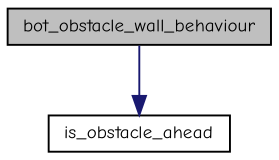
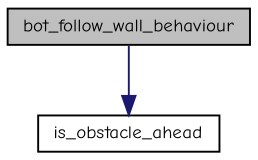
  digraph {
    rankdir=TB
    fontname="Comic Neue"
    node [color=black fontname="Comic Neue" fontsize=10 shape=record style=filled]
-   n1 [fillcolor=grey75 fontcolor=black height=0.2 label=bot_obstacle_wall_behaviour width=0.4]
+   n1 [fillcolor=grey75 fontcolor=black height=0.2 label=bot_follow_wall_behaviour width=0.4]
    n2 [fillcolor=white height=0.2 label=is_obstacle_ahead width=0.4]
    n1 -> n2 [color=midnightblue fontname="Comic Neue" fontsize=10 labelfontname=Helvetica labelfontsize=10 style=solid]
  }
